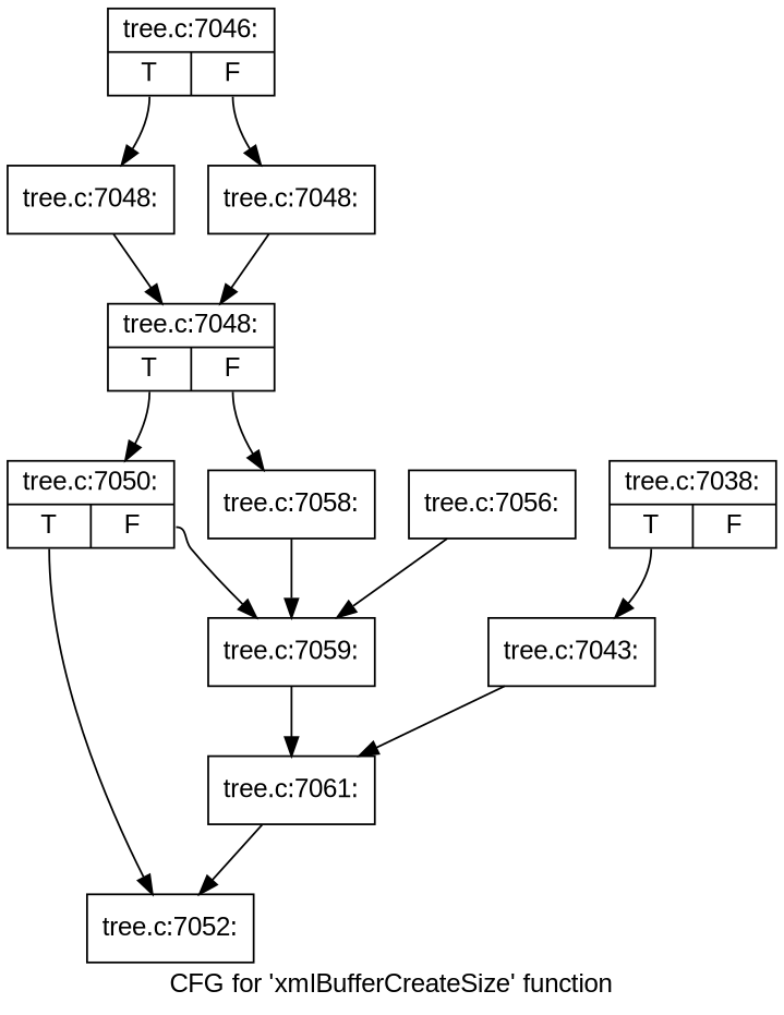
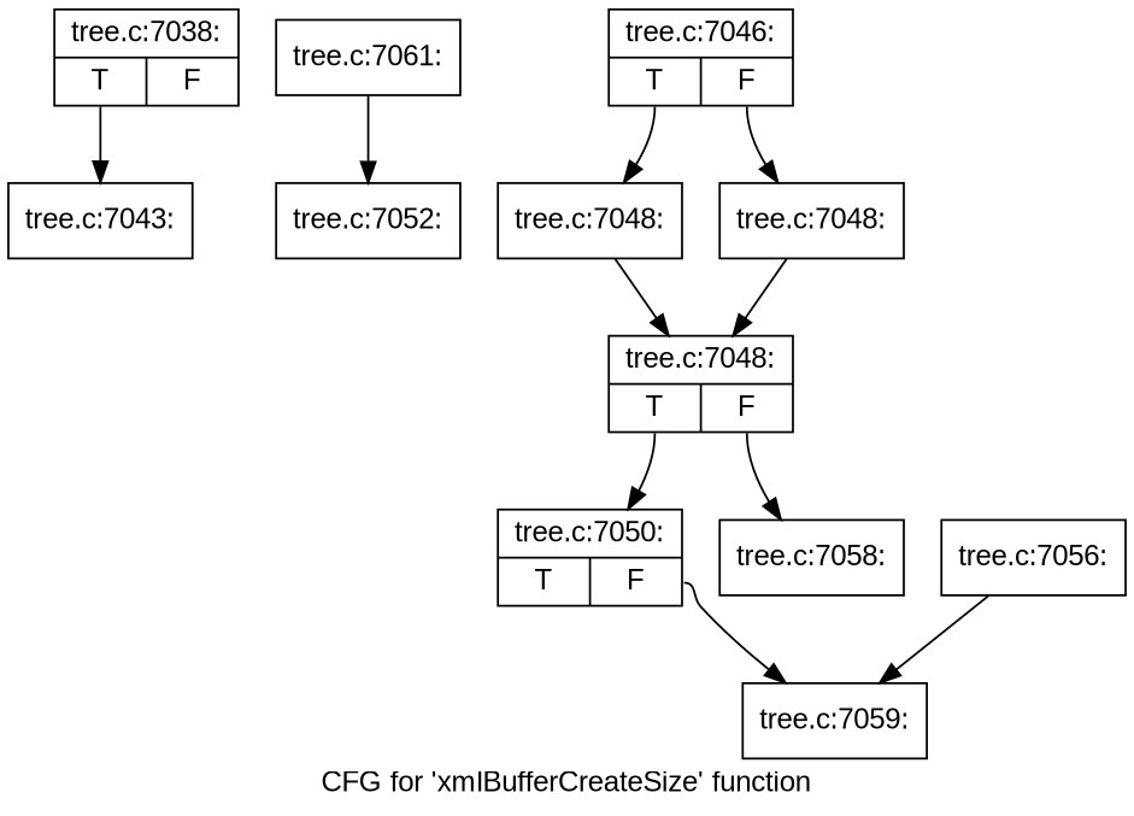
  digraph {
    fontname="Liberation Sans"
    label="CFG for 'xmlBufferCreateSize' function"
    node [fontname="Liberation Sans" shape=record]
    edge [fontname="Liberation Sans"]
    n1 [label="{tree.c:7038:|{<s0>T|<s1>F}}"]
    n2 [label="{tree.c:7043:}"]
    n3 [label="{tree.c:7061:}"]
    n4 [label="{tree.c:7046:|{<s0>T|<s1>F}}"]
    n5 [label="{tree.c:7048:}"]
    n6 [label="{tree.c:7048:}"]
    n7 [label="{tree.c:7052:}"]
    n8 [label="{tree.c:7048:|{<s0>T|<s1>F}}"]
    n9 [label="{tree.c:7050:|{<s0>T|<s1>F}}"]
    n10 [label="{tree.c:7058:}"]
    n11 [label="{tree.c:7059:}"]
    n12 [label="{tree.c:7056:}"]
    n1 -> n2 [tailport=s0]
-   n2 -> n3
    n3 -> n7
    n4 -> n5 [tailport=s0]
    n4 -> n6 [tailport=s1]
    n5 -> n8
    n6 -> n8
    n8 -> n9 [tailport=s0]
    n8 -> n10 [tailport=s1]
-   n9 -> n7 [tailport=s0]
    n9 -> n11 [tailport=s1]
-   n10 -> n11
-   n11 -> n3
    n12 -> n11
  }
